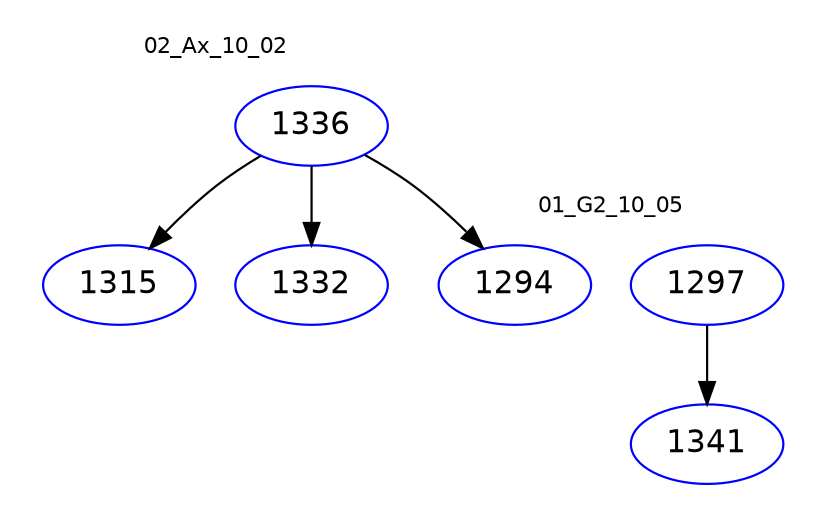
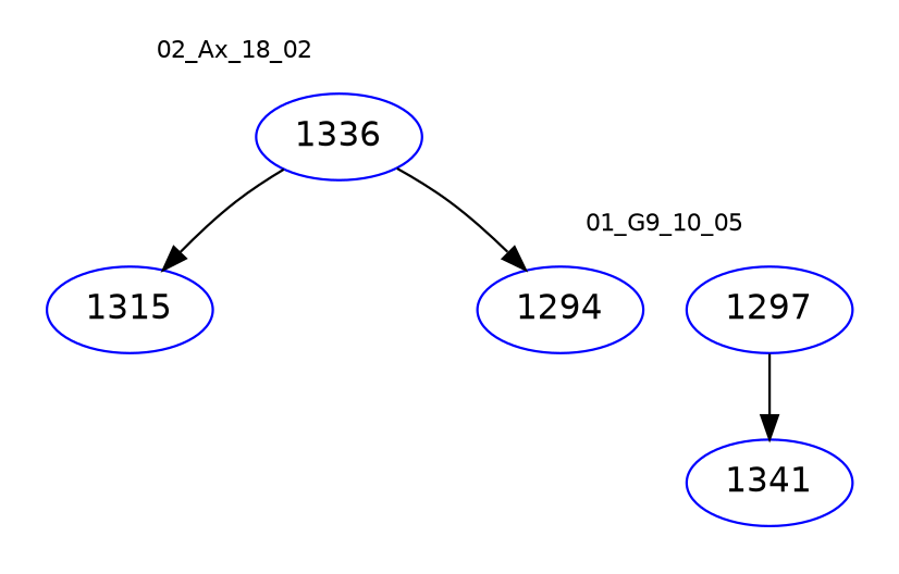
  digraph {
    fontname="DejaVu Sans"
    node [color=blue fontname="DejaVu Sans"]
    edge [color=black fontname="DejaVu Sans"]
    n1 [label=1336]
    n2 [label=1315]
-   n3 [label=1332]
    n4 [label=1297]
    n5 [label=1294]
    n6 [label=1341]
    subgraph cluster_1 {
      color=white
      fontsize=10
-     label="02_Ax_10_02"
+     label="02_Ax_18_02"
      n1
      n2
-     n3
    }
    subgraph cluster_2 {
      color=white
      fontsize=10
-     label="01_G2_10_05"
+     label="01_G9_10_05"
      n4
      n5
      n6
    }
    n1 -> n2
-   n1 -> n3
    n1 -> n5
    n4 -> n6
  }
